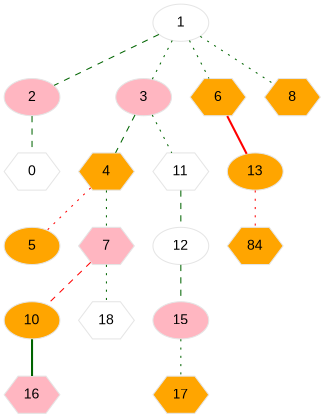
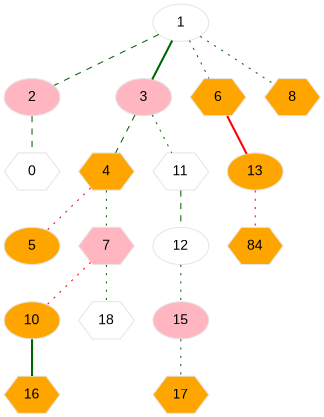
  graph {
    fontname="Liberation Sans"
    node [color=gray90 fillcolor=orange fontname="Liberation Sans" shape=hexagon style=filled]
    edge [color=darkgreen fontname="Liberation Sans" style=dotted weight=1.0]
    1 [fillcolor=white shape=ellipse]
    2 [fillcolor=lightpink shape=ellipse]
    3 [fillcolor=lightpink shape=ellipse]
    6
    8
    n6 [fillcolor=white label=0]
    4
    11 [fillcolor=white]
    13 [shape=ellipse]
    5 [shape=ellipse]
    7 [fillcolor=lightpink]
    12 [fillcolor=white shape=ellipse]
    10 [shape=ellipse]
    18 [fillcolor=white]
    n15 [label=84]
-   16 [fillcolor=lightpink]
+   16
    15 [fillcolor=lightpink shape=ellipse]
    17
    1 -- 2 [style=dashed]
-   1 -- 3
+   1 -- 3 [style=bold]
    1 -- 6
    1 -- 8
    2 -- n6 [style=dashed weight=2.0]
    3 -- 4 [style=dashed]
    3 -- 11
    6 -- 13 [color=red style=bold]
    4 -- 5 [color=red]
    4 -- 7 [weight=2.0]
    11 -- 12 [style=dashed]
    13 -- n15 [color=red weight=2.0]
-   7 -- 10 [color=red style=dashed]
+   7 -- 10 [color=red]
    7 -- 18
-   12 -- 15 [style=dashed]
+   12 -- 15
    10 -- 16 [style=bold]
    15 -- 17 [weight=2.0]
  }
